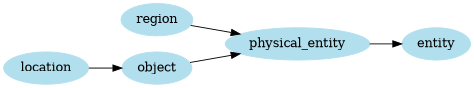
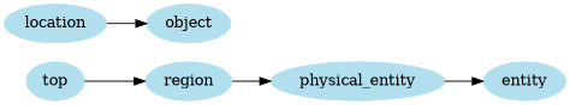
  digraph {
    rankdir=LR
    node [color=lightblue2 style=filled]
+   top
    region
    physical_entity
    location
    object
    entity
+   top -> region
    region -> physical_entity
    physical_entity -> entity
    location -> object
-   object -> physical_entity
  }
